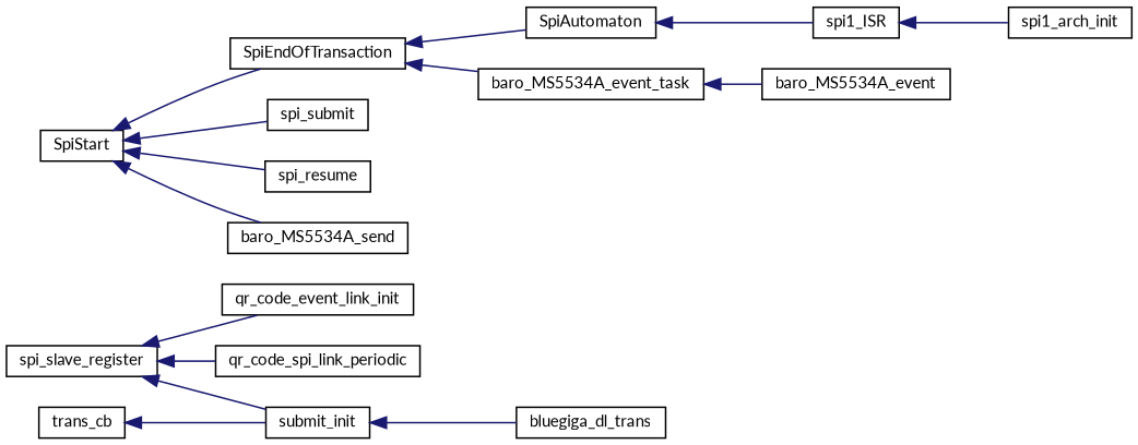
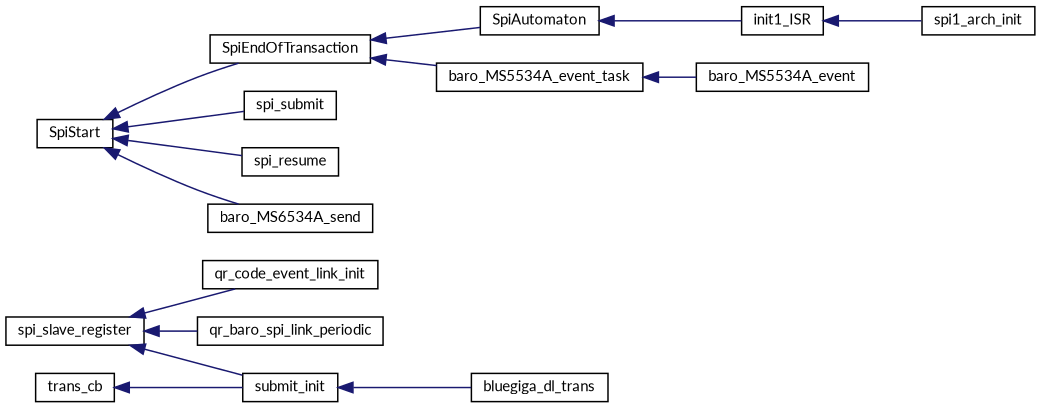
  digraph {
    fontname=Lato
    rankdir=LR
    node [color=black fillcolor=white fontname=Lato fontsize=10 shape=record style=filled]
    edge [color=midnightblue dir=back fontname=Lato fontsize=10 labelfontname=FreeSans labelfontsize=10 style=solid]
    n1 [height=0.2 label=spi_slave_register width=0.4]
    n2 [height=0.2 label=qr_code_event_link_init width=0.4]
-   n3 [height=0.2 label=qr_code_spi_link_periodic width=0.4]
+   n3 [height=0.2 label=qr_baro_spi_link_periodic width=0.4]
    n4 [height=0.2 label=submit_init width=0.4]
    n5 [height=0.2 label=SpiStart width=0.4]
    n6 [height=0.2 label=SpiEndOfTransaction width=0.4]
    n7 [height=0.2 label=spi_submit width=0.4]
    n8 [height=0.2 label=spi_resume width=0.4]
-   n9 [height=0.2 label=baro_MS5534A_send width=0.4]
+   n9 [height=0.2 label=baro_MS6534A_send width=0.4]
    n10 [height=0.2 label=bluegiga_dl_trans width=0.4]
    n11 [height=0.2 label=trans_cb width=0.4]
    n12 [height=0.2 label=SpiAutomaton width=0.4]
    n13 [height=0.2 label=baro_MS5534A_event_task width=0.4]
-   n14 [height=0.2 label=spi1_ISR width=0.4]
+   n14 [height=0.2 label=init1_ISR width=0.4]
    n15 [height=0.2 label=spi1_arch_init width=0.4]
    n16 [height=0.2 label=baro_MS5534A_event width=0.4]
    n1 -> n2
    n1 -> n3
    n1 -> n4
    n4 -> n10
    n5 -> n6
    n5 -> n7
    n5 -> n8
    n5 -> n9
    n6 -> n12
    n6 -> n13
    n11 -> n4
    n12 -> n14
    n13 -> n16
    n14 -> n15
  }
